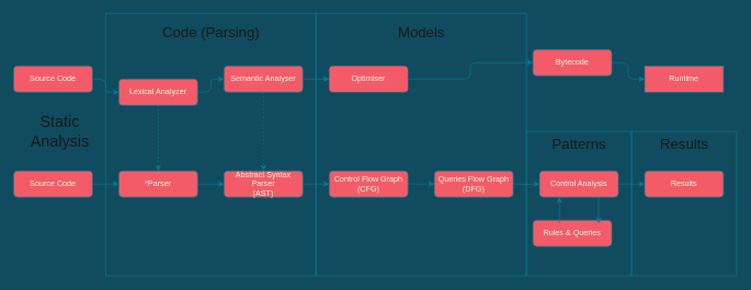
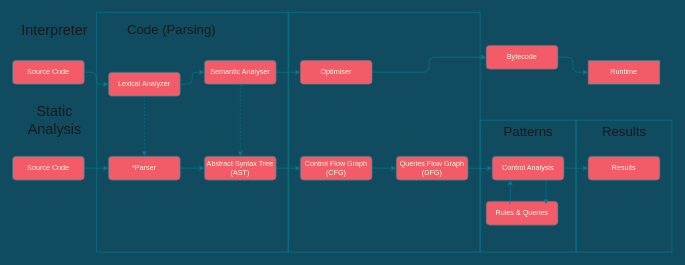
  <mxCell id="0" />
  <mxCell id="1" parent="0" />
  <mxCell id="2" value="" style="swimlane;startSize=0;rounded=0;sketch=0;fontColor=#E4FDE1;strokeColor=#028090;fillColor=#F45B69;" vertex="1" parent="1"><mxGeometry x="160" y="20" width="320" height="400" as="geometry"><mxRectangle x="180" y="60" width="50" height="40" as="alternateBounds" /></mxGeometry></mxCell>
- <mxCell id="3" value="&lt;font color=&quot;#1a1a1a&quot; style=&quot;font-size: 22px&quot;&gt;Code (Parsing)&lt;/font&gt;" style="text;html=1;align=center;verticalAlign=middle;resizable=0;points=[];autosize=1;strokeColor=none;fontColor=#E4FDE1;" vertex="1" parent="2"><mxGeometry x="80" y="20" width="160" height="20" as="geometry" /></mxCell>
+ <mxCell id="3" value="&lt;font color=&quot;#1a1a1a&quot; style=&quot;font-size: 22px&quot;&gt;Code (Parsing)&lt;/font&gt;" style="text;html=1;align=center;verticalAlign=middle;resizable=0;points=[];autosize=1;strokeColor=none;fontColor=#E4FDE1;" vertex="1" parent="2"><mxGeometry x="45" y="20" width="160" height="20" as="geometry" /></mxCell>
  <mxCell id="4" value="Semantic Analyser" style="rounded=1;whiteSpace=wrap;html=1;sketch=0;fillColor=#F45B69;strokeColor=#028090;fontColor=#E4FDE1;" vertex="1" parent="2"><mxGeometry x="180" y="80" width="120" height="40" as="geometry" /></mxCell>
  <mxCell id="5" value="Lexical Analyzer" style="rounded=1;whiteSpace=wrap;html=1;sketch=0;fillColor=#F45B69;strokeColor=#028090;fontColor=#E4FDE1;" vertex="1" parent="2"><mxGeometry x="20" y="100" width="120" height="40" as="geometry" /></mxCell>
  <mxCell id="6" style="edgeStyle=orthogonalEdgeStyle;curved=0;rounded=1;sketch=0;orthogonalLoop=1;jettySize=auto;html=1;exitX=1;exitY=0.5;exitDx=0;exitDy=0;entryX=0;entryY=0.5;entryDx=0;entryDy=0;fontColor=#E4FDE1;strokeColor=#028090;fillColor=#F45B69;labelBackgroundColor=#114B5F;" edge="1" parent="2" source="5" target="4"><mxGeometry relative="1" as="geometry" /></mxCell>
  <mxCell id="7" style="edgeStyle=orthogonalEdgeStyle;curved=0;rounded=1;sketch=0;orthogonalLoop=1;jettySize=auto;html=1;exitX=1;exitY=0.5;exitDx=0;exitDy=0;entryX=0;entryY=0.5;entryDx=0;entryDy=0;fontColor=#E4FDE1;strokeColor=#028090;fillColor=#F45B69;labelBackgroundColor=#114B5F;" edge="1" parent="1" source="8" target="5"><mxGeometry relative="1" as="geometry" /></mxCell>
  <mxCell id="8" value="Source Code" style="rounded=1;whiteSpace=wrap;html=1;sketch=0;fillColor=#F45B69;strokeColor=#028090;fontColor=#E4FDE1;" vertex="1" parent="1"><mxGeometry x="20" y="100" width="120" height="40" as="geometry" /></mxCell>
  <mxCell id="9" style="edgeStyle=orthogonalEdgeStyle;curved=0;rounded=1;sketch=0;orthogonalLoop=1;jettySize=auto;html=1;entryX=0;entryY=0.5;entryDx=0;entryDy=0;fontColor=#E4FDE1;strokeColor=#028090;fillColor=#F45B69;exitX=1;exitY=0.5;exitDx=0;exitDy=0;labelBackgroundColor=#114B5F;" edge="1" parent="1" source="4" target="16"><mxGeometry relative="1" as="geometry"><mxPoint x="510" y="110" as="sourcePoint" /></mxGeometry></mxCell>
  <mxCell id="10" style="edgeStyle=orthogonalEdgeStyle;curved=0;rounded=1;sketch=0;orthogonalLoop=1;jettySize=auto;html=1;exitX=1;exitY=0.5;exitDx=0;exitDy=0;entryX=0;entryY=0.5;entryDx=0;entryDy=0;fontColor=#E4FDE1;strokeColor=#028090;fillColor=#F45B69;labelBackgroundColor=#114B5F;" edge="1" parent="1" source="16" target="17"><mxGeometry relative="1" as="geometry"><mxPoint x="820" y="120" as="targetPoint" /></mxGeometry></mxCell>
  <mxCell id="11" style="edgeStyle=orthogonalEdgeStyle;curved=0;rounded=1;sketch=0;orthogonalLoop=1;jettySize=auto;html=1;exitX=1;exitY=0.5;exitDx=0;exitDy=0;entryX=0;entryY=0.5;entryDx=0;entryDy=0;fontColor=#E4FDE1;strokeColor=#028090;fillColor=#F45B69;labelBackgroundColor=#114B5F;" edge="1" parent="1" source="17" target="12"><mxGeometry relative="1" as="geometry"><mxPoint x="940" y="120" as="sourcePoint" /></mxGeometry></mxCell>
  <mxCell id="12" value="Runtime" style="whiteSpace=wrap;html=1;sketch=0;fillColor=#F45B69;strokeColor=#028090;fontColor=#E4FDE1;rounded=0;" vertex="1" parent="1"><mxGeometry x="980" y="100" width="120" height="40" as="geometry" /></mxCell>
+ <mxCell id="13" value="&lt;font color=&quot;#1a1a1a&quot;&gt;&lt;span style=&quot;font-size: 24px&quot;&gt;Interpreter&lt;/span&gt;&lt;/font&gt;" style="text;html=1;align=center;verticalAlign=middle;resizable=0;points=[];autosize=1;strokeColor=none;fontColor=#E4FDE1;" vertex="1" parent="1"><mxGeometry x="25" y="40" width="130" height="20" as="geometry" /></mxCell>
  <mxCell id="14" value="" style="swimlane;startSize=0;rounded=0;sketch=0;fontColor=#E4FDE1;strokeColor=#028090;fillColor=#F45B69;" vertex="1" parent="1"><mxGeometry x="480" y="20" width="320" height="400" as="geometry"><mxRectangle x="500" y="200" width="50" height="40" as="alternateBounds" /></mxGeometry></mxCell>
- <mxCell id="15" value="&lt;font color=&quot;#1a1a1a&quot; style=&quot;font-size: 22px&quot;&gt;Models&lt;/font&gt;" style="text;html=1;align=center;verticalAlign=middle;resizable=0;points=[];autosize=1;strokeColor=none;fontColor=#E4FDE1;" vertex="1" parent="14"><mxGeometry x="115" y="20" width="90" height="20" as="geometry" /></mxCell>
  <mxCell id="16" value="Optimiser" style="rounded=1;whiteSpace=wrap;html=1;sketch=0;fillColor=#F45B69;strokeColor=#028090;fontColor=#E4FDE1;dashed=1;" vertex="1" parent="14"><mxGeometry x="20" y="80" width="120" height="40" as="geometry" /></mxCell>
  <mxCell id="17" value="Bytecode" style="rounded=1;whiteSpace=wrap;html=1;sketch=0;fillColor=#F45B69;strokeColor=#028090;fontColor=#E4FDE1;" vertex="1" parent="1"><mxGeometry x="810" y="75" width="120" height="40" as="geometry" /></mxCell>
  <mxCell id="18" value="" style="swimlane;startSize=0;rounded=0;sketch=0;fontColor=#E4FDE1;strokeColor=#028090;fillColor=#F45B69;" vertex="1" parent="1"><mxGeometry x="800" y="200" width="160" height="220" as="geometry"><mxRectangle x="500" y="200" width="50" height="40" as="alternateBounds" /></mxGeometry></mxCell>
  <mxCell id="19" value="&lt;font color=&quot;#1a1a1a&quot; style=&quot;font-size: 22px&quot;&gt;Patterns&lt;/font&gt;" style="text;html=1;align=center;verticalAlign=middle;resizable=0;points=[];autosize=1;strokeColor=none;fontColor=#E4FDE1;" vertex="1" parent="18"><mxGeometry x="30" y="10" width="100" height="20" as="geometry" /></mxCell>
  <mxCell id="20" value="Source Code" style="rounded=1;whiteSpace=wrap;html=1;sketch=0;fillColor=#F45B69;strokeColor=#028090;fontColor=#E4FDE1;" parent="18" vertex="1"><mxGeometry x="-780" y="60" width="120" height="40" as="geometry" /></mxCell>
  <mxCell id="21" value="Control Analysis" style="rounded=1;whiteSpace=wrap;html=1;sketch=0;fillColor=#F45B69;strokeColor=#028090;fontColor=#E4FDE1;" parent="18" vertex="1"><mxGeometry x="20" y="60" width="120" height="40" as="geometry" /></mxCell>
  <mxCell id="22" value="&lt;font color=&quot;#1a1a1a&quot;&gt;&lt;span style=&quot;font-size: 24px&quot;&gt;Static&lt;br&gt;Analysis&lt;/span&gt;&lt;/font&gt;" style="text;html=1;align=center;verticalAlign=middle;resizable=0;points=[];autosize=1;strokeColor=none;fontColor=#E4FDE1;" parent="18" vertex="1"><mxGeometry x="-760" y="-20" width="100" height="40" as="geometry" /></mxCell>
  <mxCell id="23" value="*Parser" style="rounded=1;whiteSpace=wrap;html=1;sketch=0;fillColor=#F45B69;strokeColor=#028090;fontColor=#E4FDE1;" parent="18" vertex="1"><mxGeometry x="-620" y="60" width="120" height="40" as="geometry" /></mxCell>
  <mxCell id="24" style="edgeStyle=orthogonalEdgeStyle;curved=0;rounded=1;sketch=0;orthogonalLoop=1;jettySize=auto;html=1;exitX=1;exitY=0.5;exitDx=0;exitDy=0;entryX=0;entryY=0.5;entryDx=0;entryDy=0;fontColor=#E4FDE1;strokeColor=#028090;fillColor=#F45B69;" parent="18" source="20" target="23" edge="1"><mxGeometry relative="1" as="geometry" /></mxCell>
- <mxCell id="25" value="Abstract Syntax Parser&lt;br&gt;(AST)" style="rounded=1;whiteSpace=wrap;html=1;sketch=0;fillColor=#F45B69;strokeColor=#028090;fontColor=#E4FDE1;" parent="18" vertex="1"><mxGeometry x="-460" y="60" width="120" height="40" as="geometry" /></mxCell>
+ <mxCell id="25" value="Abstract Syntax Tree&lt;br&gt;(AST)" style="rounded=1;whiteSpace=wrap;html=1;sketch=0;fillColor=#F45B69;strokeColor=#028090;fontColor=#E4FDE1;" parent="18" vertex="1"><mxGeometry x="-460" y="60" width="120" height="40" as="geometry" /></mxCell>
  <mxCell id="26" style="edgeStyle=orthogonalEdgeStyle;curved=0;rounded=1;sketch=0;orthogonalLoop=1;jettySize=auto;html=1;exitX=1;exitY=0.5;exitDx=0;exitDy=0;entryX=0;entryY=0.5;entryDx=0;entryDy=0;fontColor=#E4FDE1;strokeColor=#028090;fillColor=#F45B69;" parent="18" source="23" target="25" edge="1"><mxGeometry relative="1" as="geometry" /></mxCell>
  <mxCell id="27" value="Control Flow Graph&lt;br&gt;(CFG)" style="rounded=1;whiteSpace=wrap;html=1;sketch=0;fillColor=#F45B69;strokeColor=#028090;fontColor=#E4FDE1;" parent="18" vertex="1"><mxGeometry x="-300" y="60" width="120" height="40" as="geometry" /></mxCell>
  <mxCell id="28" value="Queries Flow Graph&lt;br&gt;(DFG)" style="rounded=1;whiteSpace=wrap;html=1;sketch=0;fillColor=#F45B69;strokeColor=#028090;fontColor=#E4FDE1;" parent="18" vertex="1"><mxGeometry x="-140" y="60" width="120" height="40" as="geometry" /></mxCell>
  <mxCell id="29" style="edgeStyle=orthogonalEdgeStyle;curved=0;rounded=1;sketch=0;orthogonalLoop=1;jettySize=auto;html=1;entryX=0;entryY=0.5;entryDx=0;entryDy=0;fontColor=#E4FDE1;strokeColor=#028090;fillColor=#F45B69;labelBackgroundColor=#114B5F;exitX=1;exitY=0.5;exitDx=0;exitDy=0;" edge="1" parent="18" source="27" target="28"><mxGeometry relative="1" as="geometry"><mxPoint x="-150" y="260" as="sourcePoint" /><mxPoint x="-290" y="90" as="targetPoint" /></mxGeometry></mxCell>
  <mxCell id="30" value="Results" style="rounded=1;whiteSpace=wrap;html=1;sketch=0;fillColor=#F45B69;strokeColor=#028090;fontColor=#E4FDE1;" vertex="1" parent="18"><mxGeometry x="180" y="60" width="120" height="40" as="geometry" /></mxCell>
  <mxCell id="31" style="edgeStyle=orthogonalEdgeStyle;curved=0;rounded=1;sketch=0;orthogonalLoop=1;jettySize=auto;html=1;exitX=1;exitY=0.5;exitDx=0;exitDy=0;entryX=0;entryY=0.5;entryDx=0;entryDy=0;fontColor=#E4FDE1;strokeColor=#028090;fillColor=#F45B69;labelBackgroundColor=#114B5F;" parent="18" source="25" target="27" edge="1"><mxGeometry relative="1" as="geometry" /></mxCell>
  <mxCell id="32" style="edgeStyle=orthogonalEdgeStyle;curved=0;rounded=1;sketch=0;orthogonalLoop=1;jettySize=auto;html=1;entryX=0;entryY=0.5;entryDx=0;entryDy=0;fontColor=#E4FDE1;strokeColor=#028090;fillColor=#F45B69;labelBackgroundColor=#114B5F;" edge="1" parent="18" target="21"><mxGeometry relative="1" as="geometry"><mxPoint x="-20" y="80" as="sourcePoint" /><mxPoint x="-130" y="90" as="targetPoint" /></mxGeometry></mxCell>
  <mxCell id="33" style="edgeStyle=orthogonalEdgeStyle;curved=0;rounded=1;sketch=0;orthogonalLoop=1;jettySize=auto;html=1;entryX=0;entryY=0.5;entryDx=0;entryDy=0;fontColor=#E4FDE1;strokeColor=#028090;fillColor=#F45B69;labelBackgroundColor=#114B5F;exitX=1;exitY=0.5;exitDx=0;exitDy=0;" edge="1" parent="18" source="21" target="30"><mxGeometry relative="1" as="geometry"><mxPoint x="-10" y="90" as="sourcePoint" /><mxPoint x="30" y="90" as="targetPoint" /></mxGeometry></mxCell>
  <mxCell id="34" value="Rules &amp;amp; Queries" style="rounded=1;whiteSpace=wrap;html=1;sketch=0;fillColor=#F45B69;strokeColor=#028090;fontColor=#E4FDE1;" vertex="1" parent="18"><mxGeometry x="10" y="135" width="120" height="40" as="geometry" /></mxCell>
  <mxCell id="35" style="edgeStyle=orthogonalEdgeStyle;curved=0;rounded=1;sketch=0;orthogonalLoop=1;jettySize=auto;html=1;fontColor=#E4FDE1;strokeColor=#028090;fillColor=#F45B69;labelBackgroundColor=#114B5F;exitX=0.75;exitY=1;exitDx=0;exitDy=0;" edge="1" parent="18" source="21"><mxGeometry relative="1" as="geometry"><mxPoint x="150" y="90" as="sourcePoint" /><mxPoint x="110" y="140" as="targetPoint" /></mxGeometry></mxCell>
  <mxCell id="36" style="edgeStyle=orthogonalEdgeStyle;curved=0;rounded=1;sketch=0;orthogonalLoop=1;jettySize=auto;html=1;entryX=0.25;entryY=1;entryDx=0;entryDy=0;fontColor=#E4FDE1;strokeColor=#028090;fillColor=#F45B69;labelBackgroundColor=#114B5F;" edge="1" parent="18" target="21"><mxGeometry relative="1" as="geometry"><mxPoint x="50" y="140" as="sourcePoint" /><mxPoint x="120" y="30" as="targetPoint" /></mxGeometry></mxCell>
  <mxCell id="37" value="" style="swimlane;startSize=0;rounded=0;sketch=0;fontColor=#E4FDE1;strokeColor=#028090;fillColor=#F45B69;" vertex="1" parent="1"><mxGeometry x="960" y="200" width="160" height="220" as="geometry"><mxRectangle x="500" y="200" width="50" height="40" as="alternateBounds" /></mxGeometry></mxCell>
  <mxCell id="38" value="&lt;font color=&quot;#1a1a1a&quot; style=&quot;font-size: 22px&quot;&gt;Results&lt;/font&gt;" style="text;html=1;align=center;verticalAlign=middle;resizable=0;points=[];autosize=1;strokeColor=none;fontColor=#E4FDE1;" vertex="1" parent="37"><mxGeometry x="35" y="10" width="90" height="20" as="geometry" /></mxCell>
  <mxCell id="39" style="edgeStyle=orthogonalEdgeStyle;curved=0;rounded=1;sketch=0;orthogonalLoop=1;jettySize=auto;html=1;fontColor=#E4FDE1;strokeColor=#028090;fillColor=#F45B69;exitX=0.5;exitY=1;exitDx=0;exitDy=0;entryX=0.5;entryY=0;entryDx=0;entryDy=0;dashed=1;" edge="1" parent="1" source="5" target="23"><mxGeometry relative="1" as="geometry"><mxPoint x="270" y="180" as="sourcePoint" /><mxPoint x="270" y="380" as="targetPoint" /></mxGeometry></mxCell>
  <mxCell id="40" style="edgeStyle=orthogonalEdgeStyle;curved=0;rounded=1;sketch=0;orthogonalLoop=1;jettySize=auto;html=1;fontColor=#E4FDE1;strokeColor=#028090;fillColor=#F45B69;exitX=0.5;exitY=1;exitDx=0;exitDy=0;entryX=0.5;entryY=0;entryDx=0;entryDy=0;dashed=1;" edge="1" parent="1" source="4" target="25"><mxGeometry relative="1" as="geometry"><mxPoint x="310" y="370" as="sourcePoint" /><mxPoint x="350" y="510" as="targetPoint" /></mxGeometry></mxCell>
